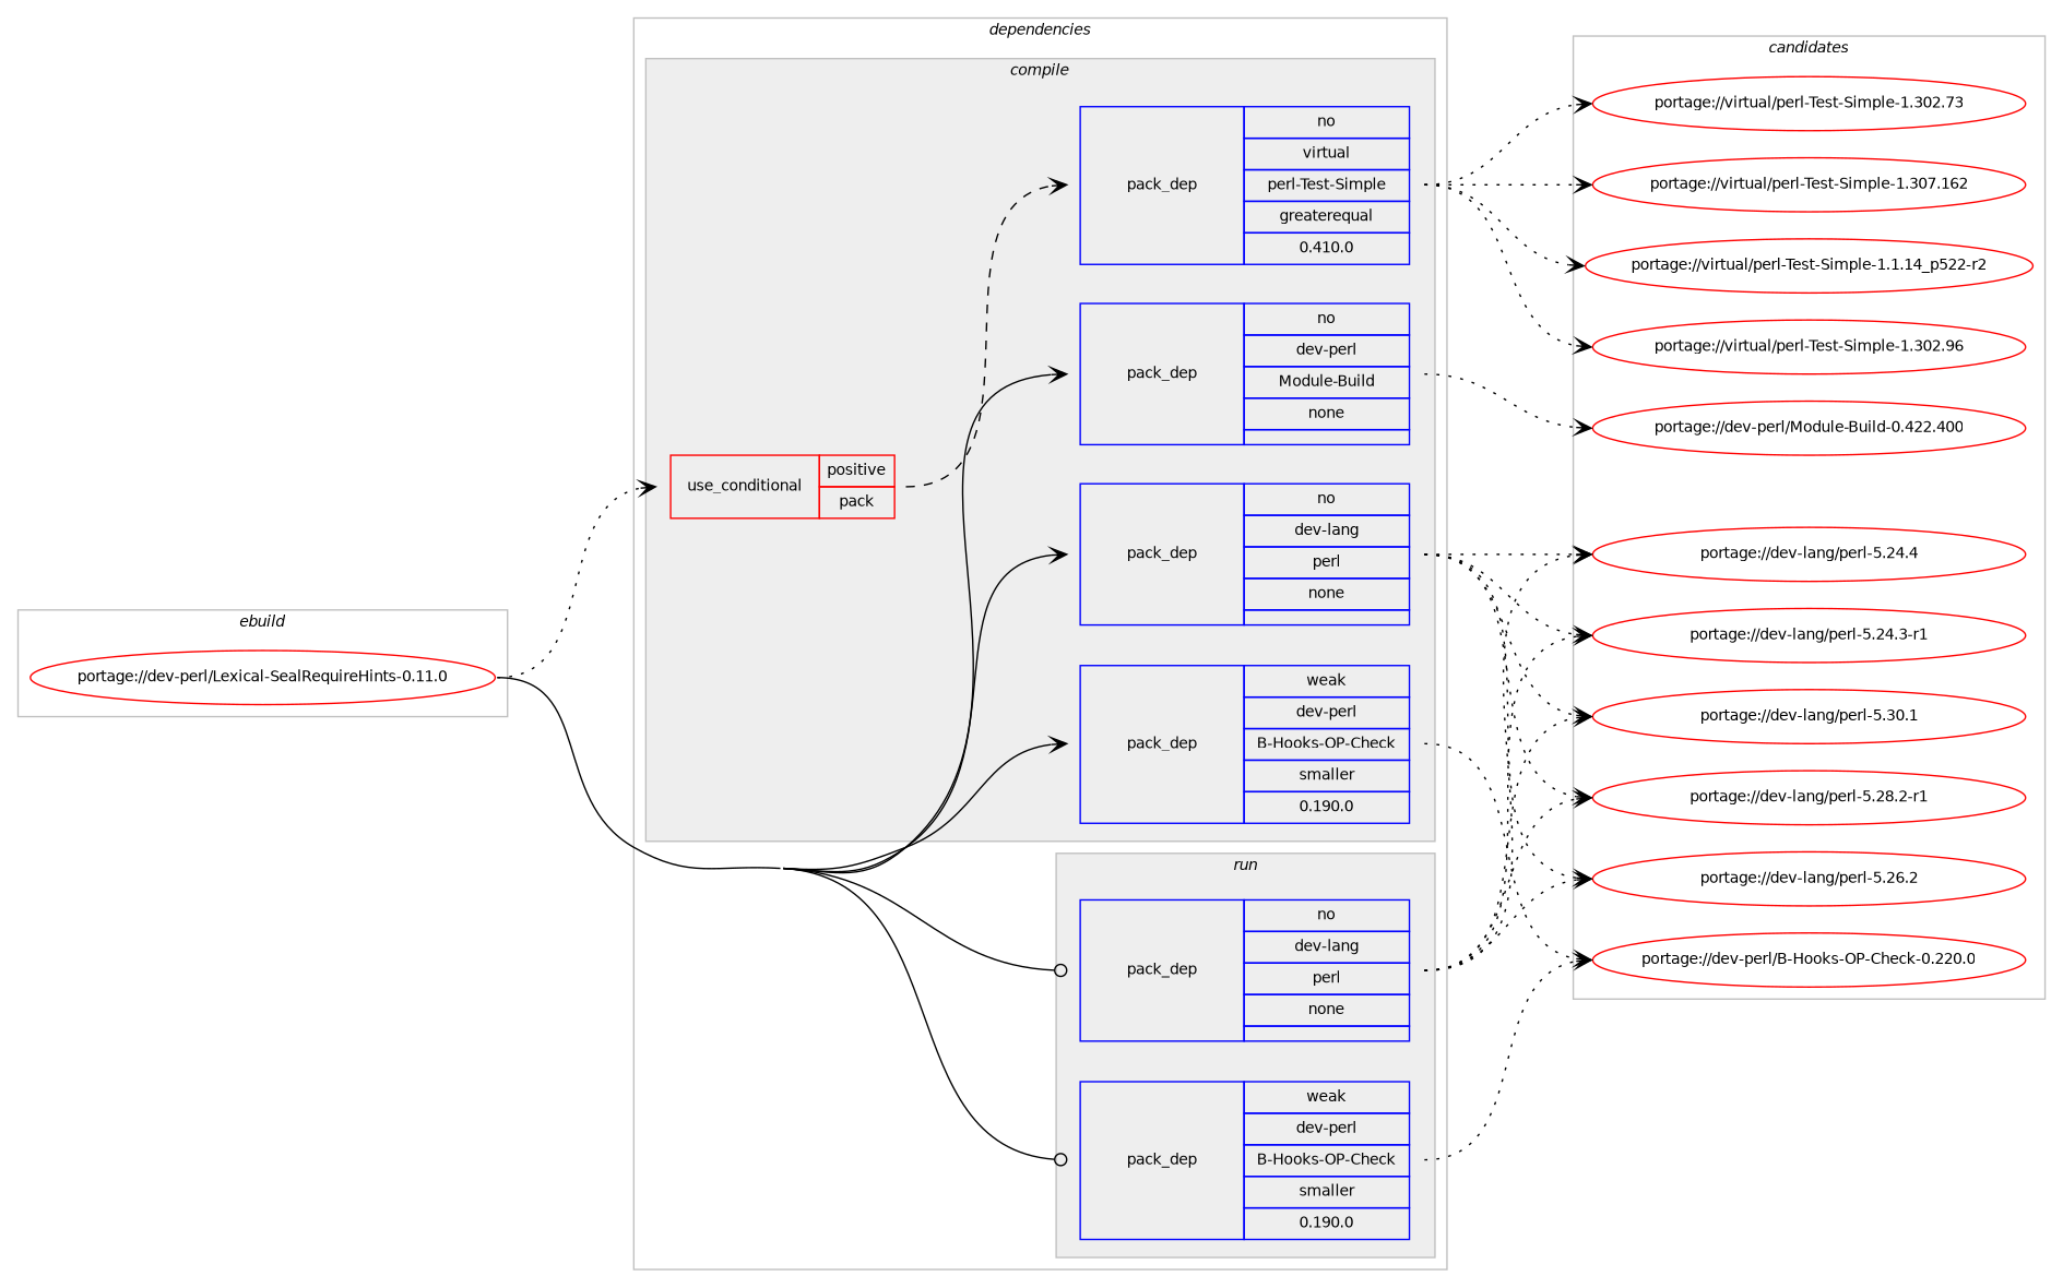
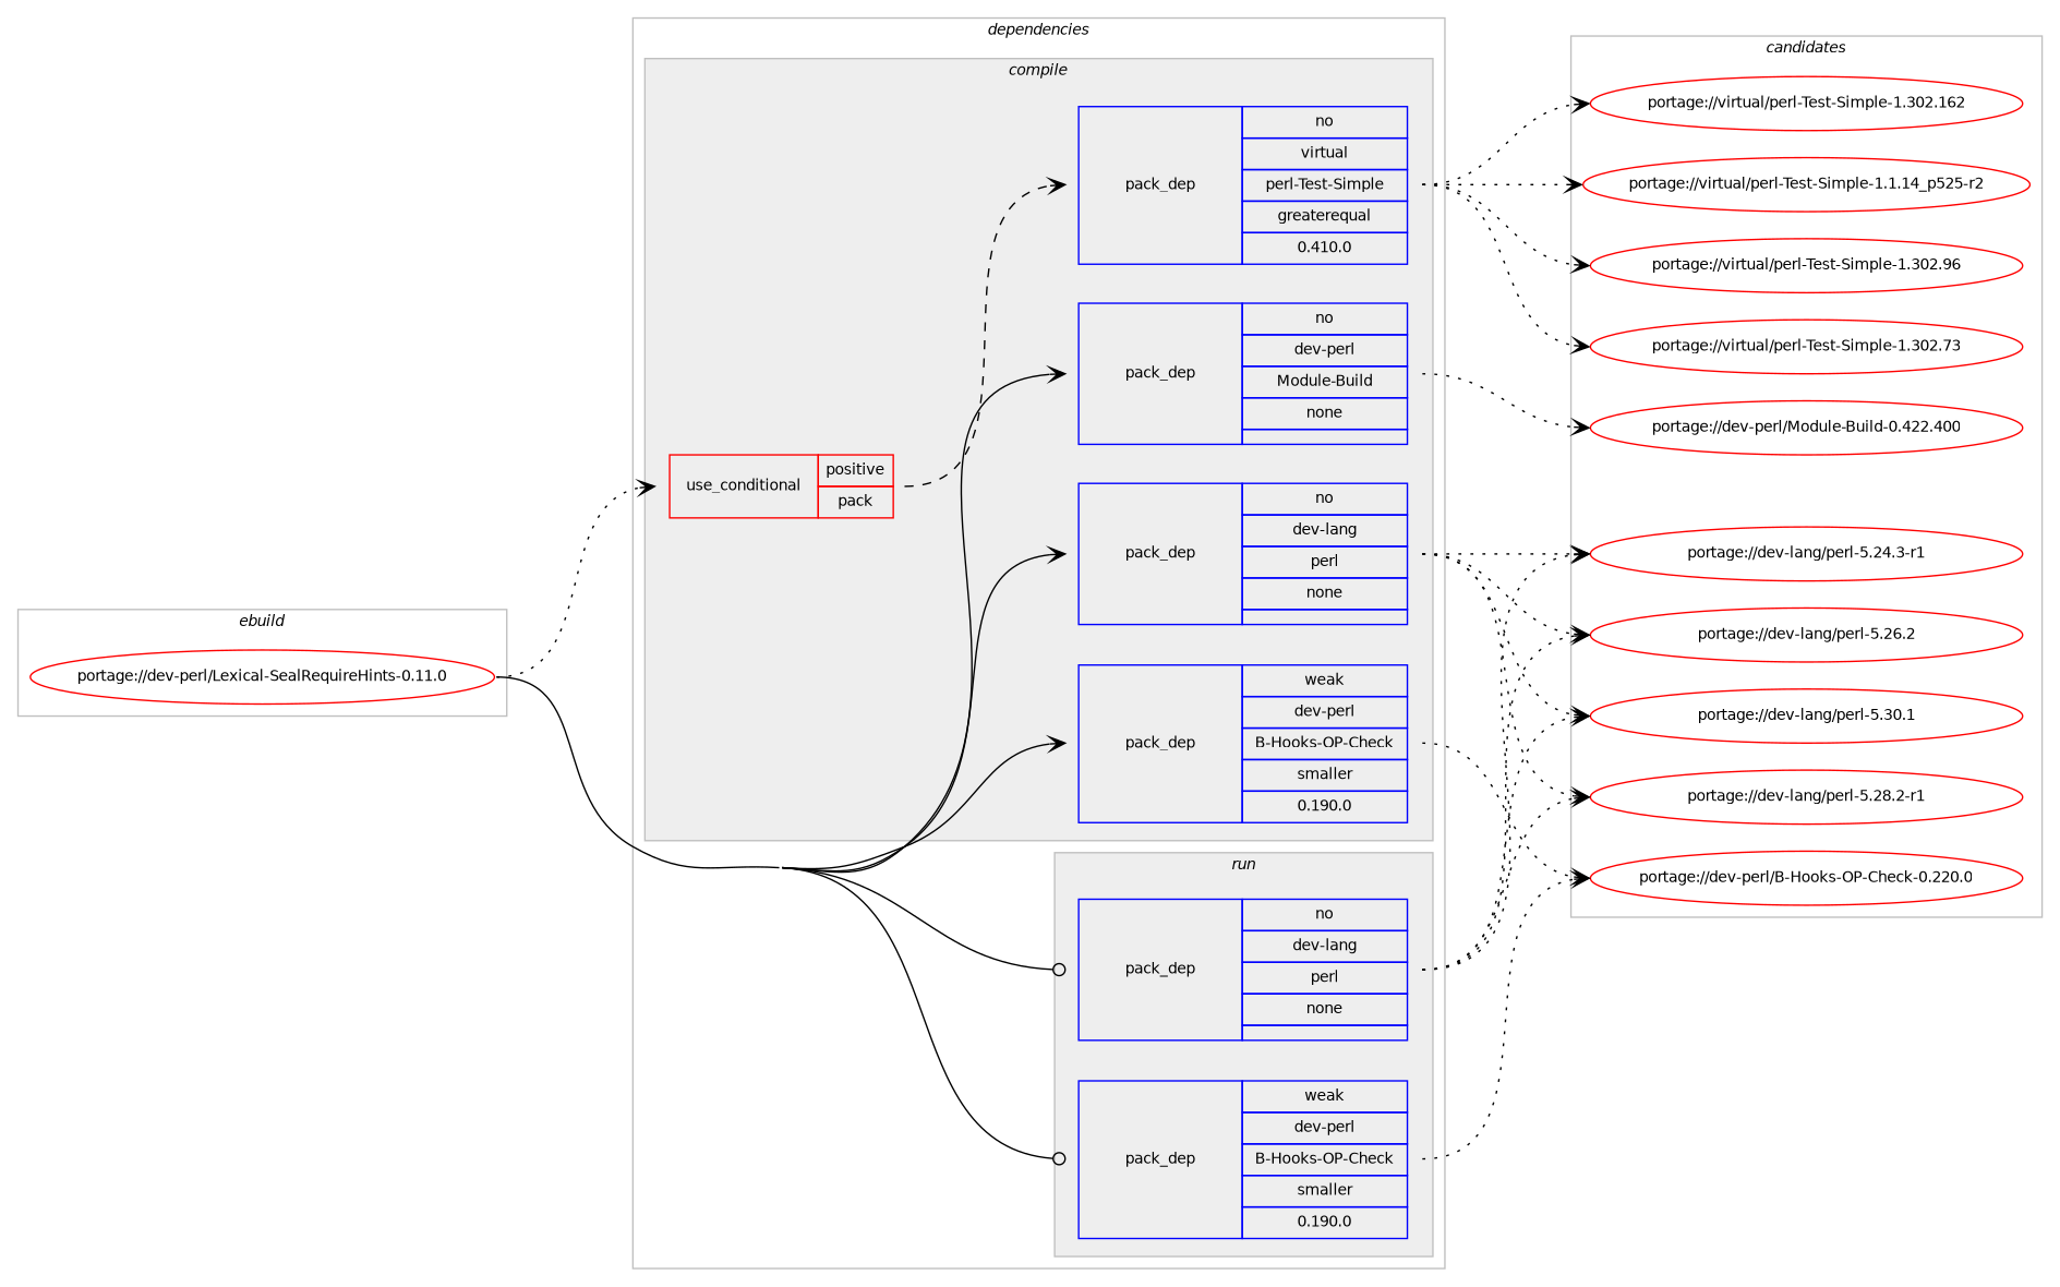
  digraph {
    compound=true
    concentrate=true
    fontname=Helvetica
    fontsize=10
    newrank=true
    rankdir=LR
    ranksep=1.5
    node [color=red fontname=Helvetica fontsize=10]
    edge [arrowhead=vee headport=w style=dotted tailport=e weight=100]
    n1 [label="portage://dev-perl/Lexical-SealRequireHints-0.11.0" width=4]
    n2 [color=blue label=<<TABLE BORDER="0" CELLBORDER="1" CELLSPACING="0" CELLPADDING="4" WIDTH="220"><TR><TD ROWSPAN="6" CELLPADDING="30">pack_dep</TD></TR><TR><TD WIDTH="110">no</TD></TR><TR><TD>virtual</TD></TR><TR><TD>perl-Test-Simple</TD></TR><TR><TD>greaterequal</TD></TR><TR><TD>0.410.0</TD></TR></TABLE>> shape=none]
    n3 [label=<<TABLE BORDER="0" CELLBORDER="1" CELLSPACING="0" CELLPADDING="4"><TR><TD ROWSPAN="3" CELLPADDING="10">use_conditional</TD></TR><TR><TD>positive</TD></TR><TR><TD>pack</TD></TR></TABLE>> shape=none]
    n4 [color=blue label=<<TABLE BORDER="0" CELLBORDER="1" CELLSPACING="0" CELLPADDING="4" WIDTH="220"><TR><TD ROWSPAN="6" CELLPADDING="30">pack_dep</TD></TR><TR><TD WIDTH="110">no</TD></TR><TR><TD>dev-lang</TD></TR><TR><TD>perl</TD></TR><TR><TD>none</TD></TR><TR><TD></TD></TR></TABLE>> shape=none]
    n5 [color=blue label=<<TABLE BORDER="0" CELLBORDER="1" CELLSPACING="0" CELLPADDING="4" WIDTH="220"><TR><TD ROWSPAN="6" CELLPADDING="30">pack_dep</TD></TR><TR><TD WIDTH="110">no</TD></TR><TR><TD>dev-perl</TD></TR><TR><TD>Module-Build</TD></TR><TR><TD>none</TD></TR><TR><TD></TD></TR></TABLE>> shape=none]
    n6 [color=blue label=<<TABLE BORDER="0" CELLBORDER="1" CELLSPACING="0" CELLPADDING="4" WIDTH="220"><TR><TD ROWSPAN="6" CELLPADDING="30">pack_dep</TD></TR><TR><TD WIDTH="110">weak</TD></TR><TR><TD>dev-perl</TD></TR><TR><TD>B-Hooks-OP-Check</TD></TR><TR><TD>smaller</TD></TR><TR><TD>0.190.0</TD></TR></TABLE>> shape=none]
    n7 [color=blue label=<<TABLE BORDER="0" CELLBORDER="1" CELLSPACING="0" CELLPADDING="4" WIDTH="220"><TR><TD ROWSPAN="6" CELLPADDING="30">pack_dep</TD></TR><TR><TD WIDTH="110">no</TD></TR><TR><TD>dev-lang</TD></TR><TR><TD>perl</TD></TR><TR><TD>none</TD></TR><TR><TD></TD></TR></TABLE>> shape=none]
    n8 [color=blue label=<<TABLE BORDER="0" CELLBORDER="1" CELLSPACING="0" CELLPADDING="4" WIDTH="220"><TR><TD ROWSPAN="6" CELLPADDING="30">pack_dep</TD></TR><TR><TD WIDTH="110">weak</TD></TR><TR><TD>dev-perl</TD></TR><TR><TD>B-Hooks-OP-Check</TD></TR><TR><TD>smaller</TD></TR><TR><TD>0.190.0</TD></TR></TABLE>> shape=none]
    n9 [label="portage://virtual/perl-Test-Simple-1.302.96" width=4]
    n10 [label="portage://virtual/perl-Test-Simple-1.302.73" width=4]
-   n11 [label="portage://virtual/perl-Test-Simple-1.307.162" width=4]
-   n12 [label="portage://virtual/perl-Test-Simple-1.1.14_p522-r2" width=4]
+   n11 [label="portage://virtual/perl-Test-Simple-1.302.162" width=4]
+   n12 [label="portage://virtual/perl-Test-Simple-1.1.14_p525-r2" width=4]
    n13 [label="portage://dev-lang/perl-5.30.1" width=4]
    n14 [label="portage://dev-lang/perl-5.28.2-r1" width=4]
    n15 [label="portage://dev-lang/perl-5.26.2" width=4]
-   n16 [label="portage://dev-lang/perl-5.24.4" width=4]
    n17 [label="portage://dev-lang/perl-5.24.3-r1" width=4]
    n18 [label="portage://dev-perl/Module-Build-0.422.400" width=4]
    n19 [label="portage://dev-perl/B-Hooks-OP-Check-0.220.0" width=4]
    subgraph cluster_1 {
      color=gray
      label=<<i>ebuild</i>>
      n1
    }
    subgraph cluster_2 {
      color=gray
      label=<<i>dependencies</i>>
      subgraph cluster_3 {
        color=gray
        fillcolor="#eeeeee"
        label=<<i>compile</i>>
        style=filled
        subgraph sub_4 {
          color=gray
          fillcolor="#eeeeee"
          label=<<i>compile</i>>
          style=filled
          n3
          subgraph sub_5 {
            color=gray
            fillcolor="#eeeeee"
            label=<<i>compile</i>>
            style=filled
            n2
          }
        }
        subgraph sub_6 {
          color=gray
          fillcolor="#eeeeee"
          label=<<i>compile</i>>
          style=filled
          n4
        }
        subgraph sub_7 {
          color=gray
          fillcolor="#eeeeee"
          label=<<i>compile</i>>
          style=filled
          n5
        }
        subgraph sub_8 {
          color=gray
          fillcolor="#eeeeee"
          label=<<i>compile</i>>
          style=filled
          n6
        }
      }
      subgraph cluster_9 {
        color=gray
        fillcolor="#eeeeee"
        label=<<i>compile and run</i>>
        style=filled
      }
      subgraph cluster_10 {
        color=gray
        fillcolor="#eeeeee"
        label=<<i>run</i>>
        style=filled
        subgraph sub_11 {
          color=gray
          fillcolor="#eeeeee"
          label=<<i>run</i>>
          style=filled
          n7
        }
        subgraph sub_12 {
          color=gray
          fillcolor="#eeeeee"
          label=<<i>run</i>>
          style=filled
          n8
        }
      }
    }
    subgraph cluster_13 {
      color=gray
      label=<<i>candidates</i>>
      rank=same
      subgraph sub_14 {
        color=black
        label=<<i>candidates</i>>
        nodesep=1
        rank=same
        n9
        n10
        n11
        n12
      }
      subgraph sub_15 {
        color=black
        label=<<i>candidates</i>>
        nodesep=1
        rank=same
        n13
        n14
        n15
-       n16
        n17
      }
      subgraph sub_16 {
        color=black
        label=<<i>candidates</i>>
        nodesep=1
        rank=same
        n18
      }
      subgraph sub_17 {
        color=black
        label=<<i>candidates</i>>
        nodesep=1
        rank=same
        n19
      }
      subgraph sub_18 {
        color=black
        label=<<i>candidates</i>>
        nodesep=1
        rank=same
        n13
        n14
        n15
-       n16
        n17
      }
      subgraph sub_19 {
        color=black
        label=<<i>candidates</i>>
        nodesep=1
        rank=same
        n19
      }
    }
    n1 -> n3 [weight=20]
    n1 -> n4 [style=solid weight=20]
    n1 -> n5 [style=solid weight=20]
    n1 -> n6 [style=solid weight=20]
    n1 -> n7 [arrowhead=odot style=solid weight=20]
    n1 -> n8 [arrowhead=odot style=solid weight=20]
    n2 -> n9
    n2 -> n10
    n2 -> n11
    n2 -> n12
    n3 -> n2 [style=dashed weight=20]
    n4 -> n13
    n4 -> n14
    n4 -> n15
-   n4 -> n16
    n4 -> n17
    n5 -> n18
    n6 -> n19
    n7 -> n13
    n7 -> n14
    n7 -> n15
-   n7 -> n16
    n7 -> n17
    n8 -> n19
  }
